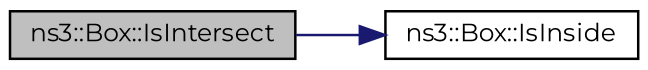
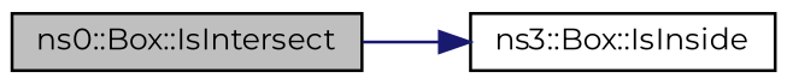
  digraph {
    rankdir=LR
    fontname=Montserrat
    node [color=black fontname=Montserrat fontsize=10 shape=record style=filled]
-   n1 [fillcolor=grey75 fontcolor=black height=0.2 label="ns3::Box::IsIntersect" width=0.4]
+   n1 [fillcolor=grey75 fontcolor=black height=0.2 label="ns0::Box::IsIntersect" width=0.4]
    n2 [fillcolor=white height=0.2 label="ns3::Box::IsInside" width=0.4]
    n1 -> n2 [color=midnightblue fontname=Montserrat fontsize=10 labelfontname=Helvetica labelfontsize=10 style=solid]
  }
